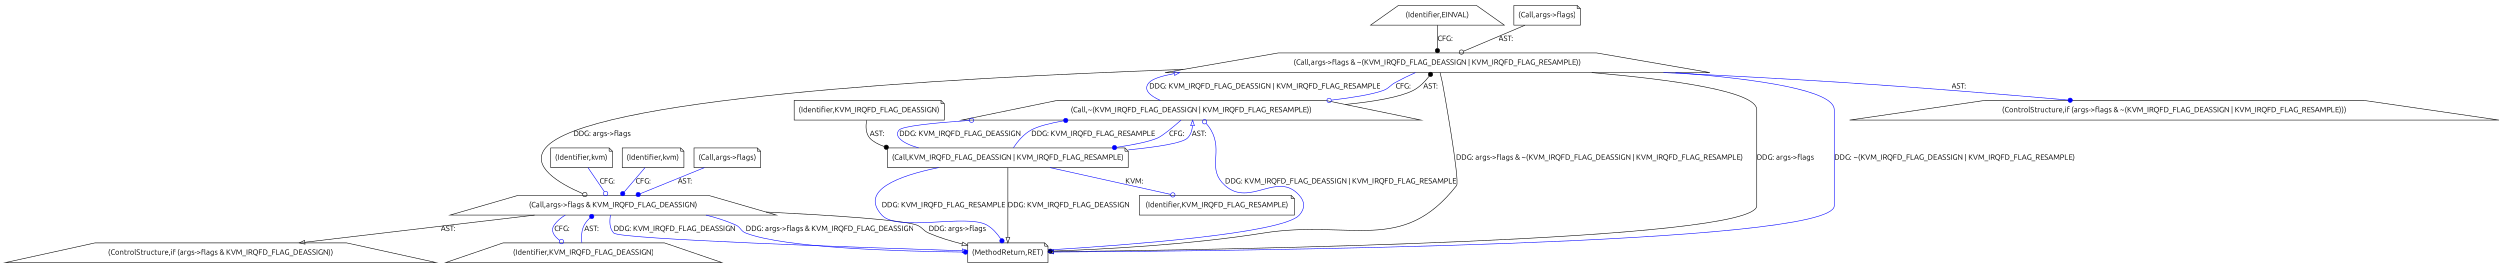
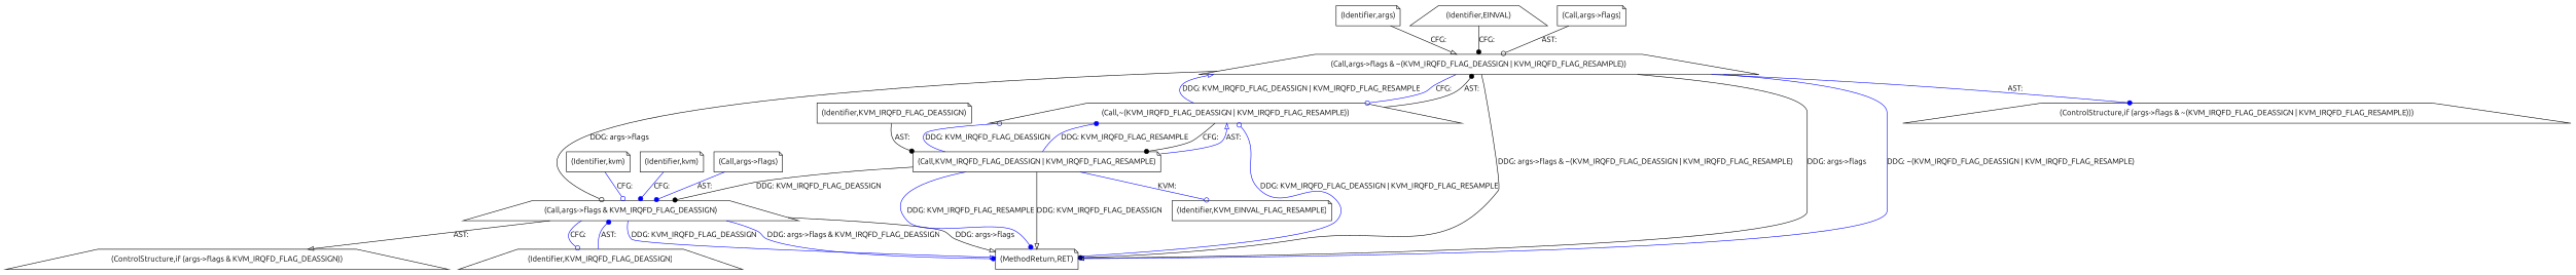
  digraph {
    fontname=Ubuntu
    node [fontname=Ubuntu shape=note]
    edge [arrowhead=dot color=blue fontname=Ubuntu]
    n1 [label="(Call,args->flags & ~(KVM_IRQFD_FLAG_DEASSIGN | KVM_IRQFD_FLAG_RESAMPLE))" shape=trapezium]
    n2 [label="(Call,~(KVM_IRQFD_FLAG_DEASSIGN | KVM_IRQFD_FLAG_RESAMPLE))" shape=trapezium]
    n3 [label="(Call,args->flags & KVM_IRQFD_FLAG_DEASSIGN)" shape=trapezium]
    n4 [label="(MethodReturn,RET)"]
    n5 [label="(ControlStructure,if (args->flags & ~(KVM_IRQFD_FLAG_DEASSIGN | KVM_IRQFD_FLAG_RESAMPLE)))" shape=trapezium]
    n6 [label="(Call,KVM_IRQFD_FLAG_DEASSIGN | KVM_IRQFD_FLAG_RESAMPLE)"]
    n7 [label="(ControlStructure,if (args->flags & KVM_IRQFD_FLAG_DEASSIGN))" shape=trapezium]
    n8 [label="(Identifier,KVM_IRQFD_FLAG_DEASSIGN)" shape=trapezium]
-   n9 [label="(Identifier,KVM_IRQFD_FLAG_RESAMPLE)"]
+   n9 [label="(Identifier,KVM_EINVAL_FLAG_RESAMPLE)"]
    n10 [label="(Identifier,kvm)"]
    n11 [label="(Identifier,kvm)"]
+   n12 [label="(Identifier,args)"]
    n13 [label="(Identifier,EINVAL)" shape=trapezium]
    n14 [label="(Call,args->flags)"]
    n15 [label="(Call,args->flags)"]
    n16 [label="(Identifier,KVM_IRQFD_FLAG_DEASSIGN)"]
    n1 -> n2 [arrowhead=odot label="CFG: "]
    n1 -> n3 [arrowhead=odot color=black label="DDG: args->flags"]
    n1 -> n4 [color=black label="DDG: args->flags & ~(KVM_IRQFD_FLAG_DEASSIGN | KVM_IRQFD_FLAG_RESAMPLE)"]
    n1 -> n4 [arrowhead=onormal color=black label="DDG: args->flags"]
    n1 -> n4 [arrowhead=onormal label="DDG: ~(KVM_IRQFD_FLAG_DEASSIGN | KVM_IRQFD_FLAG_RESAMPLE)"]
    n1 -> n5 [label="AST: "]
    n2 -> n1 [color=black label="AST: "]
    n2 -> n1 [arrowhead=onormal label="DDG: KVM_IRQFD_FLAG_DEASSIGN | KVM_IRQFD_FLAG_RESAMPLE"]
-   n2 -> n6 [label="CFG: "]
+   n2 -> n6 [color=black label="CFG: "]
    n3 -> n4 [arrowhead=onormal color=black label="DDG: args->flags"]
    n3 -> n4 [arrowhead=onormal label="DDG: KVM_IRQFD_FLAG_DEASSIGN"]
    n3 -> n4 [label="DDG: args->flags & KVM_IRQFD_FLAG_DEASSIGN"]
    n3 -> n7 [arrowhead=onormal color=black label="AST: "]
    n3 -> n8 [arrowhead=odot label="CFG: "]
    n4 -> n2 [arrowhead=odot label="DDG: KVM_IRQFD_FLAG_DEASSIGN | KVM_IRQFD_FLAG_RESAMPLE"]
    n6 -> n2 [arrowhead=onormal label="AST: "]
    n6 -> n2 [arrowhead=odot label="DDG: KVM_IRQFD_FLAG_DEASSIGN"]
    n6 -> n2 [label="DDG: KVM_IRQFD_FLAG_RESAMPLE"]
+   n6 -> n3 [color=black label="DDG: KVM_IRQFD_FLAG_DEASSIGN"]
    n6 -> n4 [arrowhead=onormal color=black label="DDG: KVM_IRQFD_FLAG_DEASSIGN"]
    n6 -> n4 [label="DDG: KVM_IRQFD_FLAG_RESAMPLE"]
    n6 -> n9 [arrowhead=odot label="KVM: "]
    n8 -> n3 [label="AST: "]
    n10 -> n3 [arrowhead=odot label="CFG: "]
    n11 -> n3 [label="CFG: "]
+   n12 -> n1 [arrowhead=onormal color=black label="CFG: "]
    n13 -> n1 [color=black label="CFG: "]
    n14 -> n1 [arrowhead=odot color=black label="AST: "]
    n15 -> n3 [label="AST: "]
    n16 -> n6 [color=black label="AST: "]
  }
